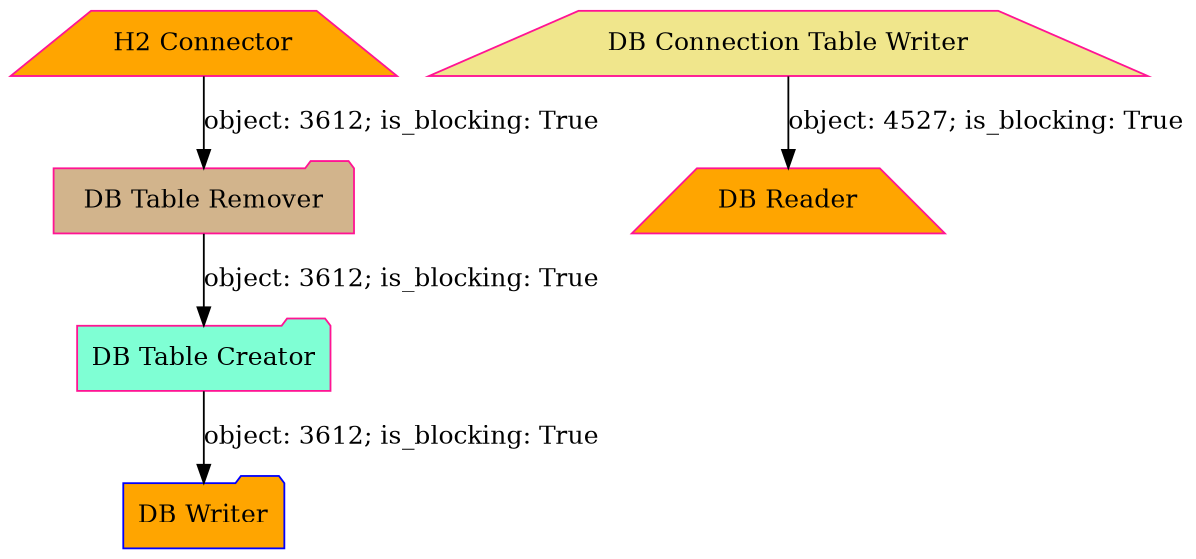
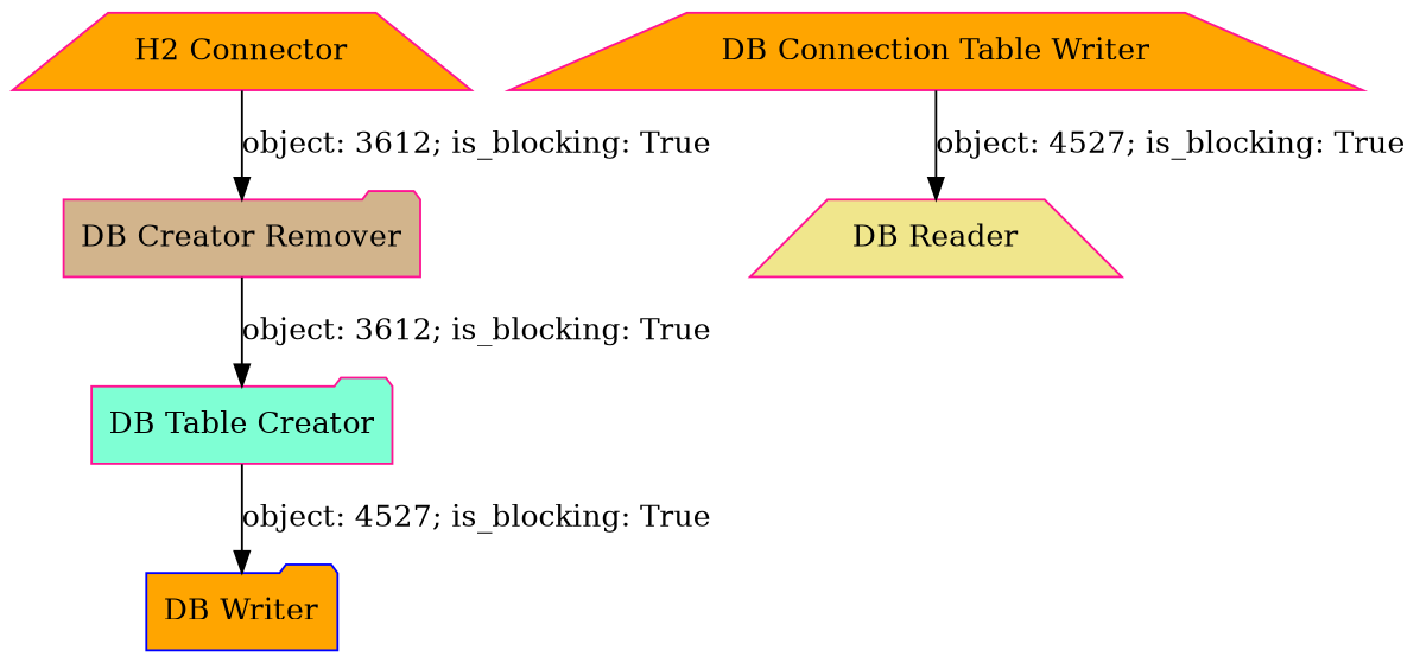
  digraph {
    rankdir=TB
    node [color=deeppink fillcolor=orange shape=trapezium style=filled]
    n1 [label="H2 Connector"]
-   n2 [fillcolor=tan label="DB Table Remover" shape=folder]
+   n2 [fillcolor=tan label="DB Creator Remover" shape=folder]
    n3 [fillcolor=aquamarine label="DB Table Creator" shape=folder]
    n4 [color=blue label="DB Writer" shape=folder]
-   n5 [label="DB Reader"]
-   n6 [fillcolor=khaki label="DB Connection Table Writer"]
+   n5 [fillcolor=khaki label="DB Reader"]
+   n6 [label="DB Connection Table Writer"]
    n1 -> n2 [label="object: 3612; is_blocking: True"]
    n2 -> n3 [label="object: 3612; is_blocking: True"]
-   n3 -> n4 [label="object: 3612; is_blocking: True"]
+   n3 -> n4 [label="object: 4527; is_blocking: True"]
    n6 -> n5 [label="object: 4527; is_blocking: True"]
  }
